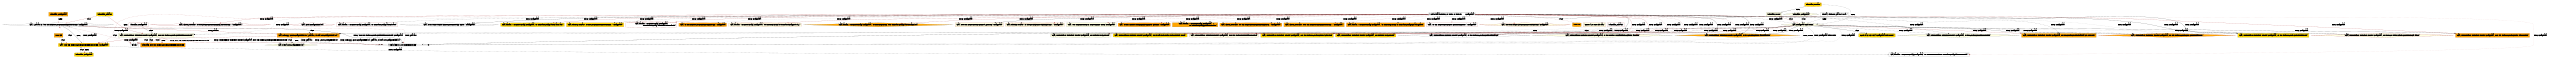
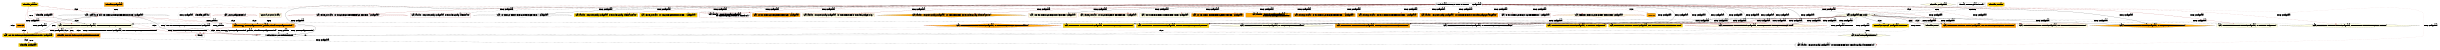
  digraph {
    node [color=gray40 fillcolor=orange shape=box style=filled]
    edge [arrowhead=onormal color=black style=solid]
    n1 [fillcolor=white label="(Call,* pParam = (QOMX_VIDEO_CONFIG_LTRPERIOD_TYPE*)configData)" shape=diamond]
    n2 [color=brown fillcolor=gold label="(Call,(QOMX_VIDEO_CONFIG_LTRPERIOD_TYPE*)configData)" shape=cylinder]
    n3 [color=brown label="(Call,memcpy(&m_sConfigLTRPeriod, pParam, sizeof(m_sConfigLTRPeriod)))"]
    n4 [fillcolor=white label="(MethodReturn,OMX_ERRORTYPE)" shape=diamond]
    n5 [fillcolor=white label="(Block,)"]
    n6 [fillcolor=gold label="(Identifier,configData)" shape=cylinder]
    n7 [fillcolor=white label="(Call,handle->venc_set_config(configData, (OMX_INDEXTYPE)QOMX_IndexConfigVideoLTRPeriod))"]
    n8 [fillcolor=lightyellow label="(Call,sizeof(m_sConfigLTRPeriod))" shape=diamond]
    n9 [fillcolor=lightyellow label="(Call,VALIDATE_OMX_PARAM_DATA(configData, QOMX_VIDEO_CONFIG_LTRPERIOD_TYPE))"]
    n10 [color=brown label="(Identifier,QOMX_VIDEO_CONFIG_LTRPERIOD_TYPE)"]
    n11 [fillcolor=lightyellow label="(Call,configData == NULL)" shape=diamond]
    n12 [color=brown fillcolor=gold label="(Call,VALIDATE_OMX_PARAM_DATA(configData, OMX_PARAM_U32TYPE))" shape=cylinder]
    n13 [label="(Call,VALIDATE_OMX_PARAM_DATA(configData, OMX_CONFIG_FRAMERATETYPE))" shape=diamond]
    n14 [fillcolor=white label="(Call,VALIDATE_OMX_PARAM_DATA(configData, OMX_VIDEO_CONFIG_DEINTERLACE))" shape=diamond]
    n15 [fillcolor=gold label="(Call,VALIDATE_OMX_PARAM_DATA(configData, QOMX_VIDEO_CONFIG_LTRUSE_TYPE))"]
    n16 [label="(Call,VALIDATE_OMX_PARAM_DATA(configData, OMX_CONFIG_INTRAREFRESHVOPTYPE))"]
    n17 [color=brown label="(Call,VALIDATE_OMX_PARAM_DATA(configData, OMX_VIDEO_CONFIG_AVCINTRAPERIOD))" shape=diamond]
    n18 [fillcolor=lightyellow label="(Call,VALIDATE_OMX_PARAM_DATA(configData, OMX_CONFIG_ROTATIONTYPE))" shape=diamond]
    n19 [fillcolor=lightyellow label="(Identifier,NULL)" shape=cylinder]
    n20 [fillcolor=gold label="(Call,VALIDATE_OMX_PARAM_DATA(configData, OMX_VIDEO_CONFIG_BITRATETYPE))"]
    n21 [color=brown fillcolor=lightyellow label="(Call,VALIDATE_OMX_PARAM_DATA(configData, OMX_QCOM_FRAME_PACK_ARRANGEMENT))" shape=diamond]
    n22 [fillcolor=gold label="(ControlStructure,if (configData == NULL))" shape=cylinder]
    n23 [fillcolor=lightyellow label="(Call,VALIDATE_OMX_PARAM_DATA(configData, OMX_VIDEO_VP8REFERENCEFRAMETYPE))" shape=diamond]
    n24 [fillcolor=gold label="(Call,VALIDATE_OMX_PARAM_DATA(configData, QOMX_EXTNINDEX_VIDEO_PERFMODE))" shape=cylinder]
    n25 [color=brown label="(Call,VALIDATE_OMX_PARAM_DATA(configData, QOMX_VIDEO_CONFIG_LTRMARK_TYPE))"]
    n26 [fillcolor=lightyellow label="(Call,VALIDATE_OMX_PARAM_DATA(configData, OMX_PARAM_U32TYPE))" shape=cylinder]
    n27 [color=brown fillcolor=lightyellow label="(Call,VALIDATE_OMX_PARAM_DATA(configData, QOMX_VIDEO_INTRAPERIODTYPE))" shape=cylinder]
    n28 [fillcolor=white label="(MethodParameterIn,OMX_IN OMX_PTR        configData)" shape=cylinder]
    n29 [color=brown fillcolor=white label="(Call,reinterpret_cast<OMX_CONFIG_INTRAREFRESHVOPTYPE*>(configData))" shape=diamond]
    n30 [color=brown fillcolor=white label="(Call,handle->venc_set_config(configData, OMX_IndexConfigVideoBitrate))"]
    n31 [fillcolor=white label="(Call,(OMX_QCOM_FRAME_PACK_ARRANGEMENT *) configData)" shape=diamond]
    n32 [fillcolor=gold label="(Call,handle->venc_set_config(configData, OMX_IndexConfigVideoFramerate))" shape=cylinder]
    n33 [color=brown fillcolor=gold label="(Call,reinterpret_cast<OMX_CONFIG_ROTATIONTYPE*>(configData))"]
    n34 [color=brown fillcolor=white label="(Call,handle->venc_set_config(configData,\n                                OMX_IndexConfigVideoIntraVOPRefresh))" shape=cylinder]
    n35 [color=brown label="(Call,(OMX_VIDEO_CONFIG_DEINTERLACE*) configData)" shape=cylinder]
    n36 [color=brown fillcolor=lightyellow label="(Call,handle->venc_set_config(configData, (OMX_INDEXTYPE)OMX_IndexConfigPriority))" shape=cylinder]
    n37 [label="(Call,handle->venc_set_config(configData, (OMX_INDEXTYPE) QOMX_IndexConfigVideoIntraperiod))" shape=diamond]
    n38 [color=brown fillcolor=lightyellow label="(Call,(QOMX_VIDEO_CONFIG_LTRUSE_TYPE*)configData)"]
    n39 [color=brown fillcolor=lightyellow label="(Call,reinterpret_cast<OMX_CONFIG_FRAMERATETYPE*>(configData))" shape=cylinder]
    n40 [fillcolor=lightyellow label="(Call,(QOMX_EXTNINDEX_VIDEO_PERFMODE*)configData)"]
    n41 [color=brown label="(Call,(OMX_VIDEO_VP8REFERENCEFRAMETYPE*) configData)" shape=cylinder]
    n42 [label="(Call,handle->venc_set_config(configData,\n                                OMX_IndexConfigCommonRotate))"]
    n43 [color=brown label="(Call,reinterpret_cast<OMX_VIDEO_CONFIG_BITRATETYPE*>(configData))" shape=cylinder]
    n44 [label="(Call,reinterpret_cast<QOMX_VIDEO_INTRAPERIODTYPE*>(configData))"]
    n45 [color=brown label="(Call,handle->venc_set_config(configData, (OMX_INDEXTYPE)OMX_IndexConfigOperatingRate))"]
    n46 [color=brown fillcolor=white label="(Call,(OMX_VIDEO_CONFIG_AVCINTRAPERIOD*) configData)"]
-   n47 [color=brown fillcolor=lightyellow label="(Call,(QOMX_VIDEO_CONFIG_LTRMARK_TYPE*)configData)" shape=diamond]
+   n47 [color=brown fillcolor=lightyellow label="(Call,(ERROR_VIDEO_CONFIG_LTRMARK_TYPE*)configData)" shape=diamond]
    1000100 [shape=cylinder]
    n49 [fillcolor=lightyellow label="(Identifier,configData)" shape=diamond]
    n50 [color=brown fillcolor=lightyellow label="(ControlStructure,break;)"]
    n51 [color=brown fillcolor=white label="(Identifier,pParam)"]
    n52 [fillcolor=white label="(Literal,\"ERROR: param is null\")"]
    n53 [label="(Identifier,configData)"]
    n54 [color=brown fillcolor=white label="(Call,&m_sConfigLTRPeriod)" shape=diamond]
    n55 [fillcolor=gold label="(Identifier,pParam)" shape=cylinder]
    n56 [color=brown fillcolor=gold label="(Identifier,m_state)" shape=cylinder]
    n57 [color=brown fillcolor=white label="(Identifier,configData)"]
    1000739
    n1 -> n2 [label="CFG: "]
    n1 -> n3 [color=brown label="DDG: pParam"]
    n1 -> n4 [arrowhead=dot label="DDG: (QOMX_VIDEO_CONFIG_LTRPERIOD_TYPE*)configData"]
    n1 -> n4 [arrowhead=vee color=brown label="DDG: pParam" style=dashed]
    n1 -> n5 [arrowhead=dot color=brown label="AST: " style=dashed]
    n2 -> n1 [arrowhead=vee color=brown label="AST: " style=dotted]
    n2 -> n1 [label="DDG: configData" style=dotted]
    n2 -> n6 [arrowhead=dot color=brown label="CFG: "]
    n2 -> n7 [label="DDG: configData" style=dashed]
    n3 -> n4 [arrowhead=vee label="DDG: &m_sConfigLTRPeriod" style=dotted]
    n3 -> n4 [color=brown label="DDG: memcpy(&m_sConfigLTRPeriod, pParam, sizeof(m_sConfigLTRPeriod))" style=dashed]
    n3 -> n4 [arrowhead=dot label="DDG: pParam" style=dashed]
    n3 -> n5 [arrowhead=vee color=brown label="AST: "]
    n3 -> n8 [arrowhead=vee label="CFG: " style=dotted]
    n6 -> n2 [label="AST: " style=dotted]
    n8 -> n3 [arrowhead=vee color=brown label="AST: " style=dotted]
    n9 -> n2 [arrowhead=vee color=brown label="DDG: configData"]
    n9 -> n4 [color=brown label="DDG: QOMX_VIDEO_CONFIG_LTRPERIOD_TYPE"]
    n9 -> n4 [label="DDG: VALIDATE_OMX_PARAM_DATA(configData, QOMX_VIDEO_CONFIG_LTRPERIOD_TYPE)" style=dotted]
    n9 -> n5 [arrowhead=dot color=brown label="AST: " style=dotted]
    n9 -> n10 [arrowhead=vee color=brown label="CFG: "]
    n10 -> n9 [label="AST: "]
    n11 -> n4 [arrowhead=dot label="DDG: configData" style=dotted]
    n11 -> n4 [arrowhead=dot label="DDG: NULL" style=dotted]
    n11 -> n4 [arrowhead=dot label="DDG: configData == NULL" style=dashed]
    n11 -> n9 [arrowhead=dot label="DDG: configData" style=dashed]
    n11 -> n12 [arrowhead=vee label="DDG: configData" style=dotted]
    n11 -> n13 [arrowhead=dot label="DDG: configData"]
    n11 -> n14 [arrowhead=vee color=brown label="DDG: configData"]
    n11 -> n15 [arrowhead=dot label="DDG: configData" style=dashed]
    n11 -> n16 [arrowhead=vee color=brown label="DDG: configData"]
    n11 -> n17 [arrowhead=vee label="DDG: configData"]
    n11 -> n18 [label="DDG: configData" style=dashed]
-   n56 -> n19 [label="CFG: "]
+   n11 -> n19 [label="CFG: "]
    n11 -> n20 [arrowhead=vee label="DDG: configData" style=dashed]
    n11 -> n21 [arrowhead=dot label="DDG: configData" style=dotted]
    n11 -> n22 [arrowhead=dot label="AST: "]
    n11 -> n23 [label="DDG: configData" style=dotted]
    n11 -> n24 [color=brown label="DDG: configData"]
    n11 -> n25 [arrowhead=dot label="DDG: configData"]
    n11 -> n26 [arrowhead=vee label="DDG: configData" style=dashed]
    n11 -> n27 [arrowhead=vee label="DDG: configData" style=dashed]
    n19 -> n11 [color=brown label="AST: "]
    n28 -> n2 [arrowhead=dot color=brown label="DDG: configData" style=dashed]
    n28 -> n4 [arrowhead=vee label="DDG: configData"]
    n28 -> n7 [arrowhead=dot color=brown label="DDG: configData" style=dotted]
    n28 -> n9 [arrowhead=dot label="DDG: configData" style=dotted]
    n28 -> n11 [label="DDG: configData" style=dashed]
    n28 -> n12 [color=brown label="DDG: configData" style=dotted]
    n28 -> n13 [arrowhead=dot label="DDG: configData"]
    n28 -> n14 [arrowhead=dot label="DDG: configData"]
    n28 -> n15 [arrowhead=vee color=brown label="DDG: configData" style=dashed]
    n28 -> n16 [arrowhead=vee label="DDG: configData" style=dashed]
    n28 -> n17 [label="DDG: configData" style=dotted]
    n28 -> n18 [arrowhead=vee label="DDG: configData" style=dashed]
    n28 -> n20 [label="DDG: configData"]
    n28 -> n21 [label="DDG: configData"]
    n28 -> n23 [arrowhead=dot color=brown label="DDG: configData" style=dashed]
    n28 -> n24 [color=brown label="DDG: configData"]
    n28 -> n25 [color=brown label="DDG: configData"]
    n28 -> n26 [color=brown label="DDG: configData"]
    n28 -> n27 [arrowhead=dot color=brown label="DDG: configData" style=dashed]
    n28 -> n29 [arrowhead=vee color=brown label="DDG: configData"]
    n28 -> n30 [arrowhead=dot label="DDG: configData" style=dashed]
    n28 -> n31 [arrowhead=dot label="DDG: configData"]
    n28 -> n32 [arrowhead=vee color=brown label="DDG: configData"]
    n28 -> n33 [arrowhead=vee label="DDG: configData" style=dashed]
    n28 -> n34 [arrowhead=vee color=brown label="DDG: configData"]
    n28 -> n35 [arrowhead=vee label="DDG: configData" style=dotted]
    n28 -> n36 [color=brown label="DDG: configData"]
    n28 -> n37 [arrowhead=dot color=brown label="DDG: configData"]
    n28 -> n38 [arrowhead=dot label="DDG: configData"]
    n28 -> n39 [arrowhead=dot color=brown label="DDG: configData" style=dotted]
    n28 -> n40 [arrowhead=vee color=brown label="DDG: configData" style=dashed]
    n28 -> n41 [arrowhead=dot color=brown label="DDG: configData" style=dashed]
    n28 -> n42 [arrowhead=vee label="DDG: configData" style=dotted]
    n28 -> n43 [arrowhead=vee label="DDG: configData" style=dotted]
    n28 -> n44 [arrowhead=vee color=brown label="DDG: configData" style=dashed]
    n28 -> n45 [arrowhead=dot label="DDG: configData" style=dotted]
    n28 -> n46 [color=brown label="DDG: configData" style=dotted]
    n28 -> n47 [arrowhead=dot color=brown label="DDG: configData" style=dotted]
    n28 -> 1000100 [color=brown label="AST: " style=dashed]
    n49 -> n11 [label="AST: " style=dotted]
    n50 -> n3 [arrowhead=dot label="CFG: " style=dotted]
    n51 -> n3 [label="AST: " style=dotted]
    n52 -> n11 [label="CFG: " style=dashed]
    n53 -> n1 [color=brown label="CFG: " style=dotted]
    n54 -> n3 [arrowhead=vee label="AST: " style=dotted]
    n55 -> n1 [color=brown label="AST: "]
    n55 -> n9 [arrowhead=dot color=brown label="CFG: "]
-   n56 -> n11 [arrowhead=vee label="CFG: " style=dashed]
+   n56 -> n11 [arrowhead=vee label="CONFIG: " style=dashed]
    n57 -> n9 [label="AST: "]
    1000739 -> n2 [arrowhead=vee color=brown label="AST: " style=dashed]
  }
